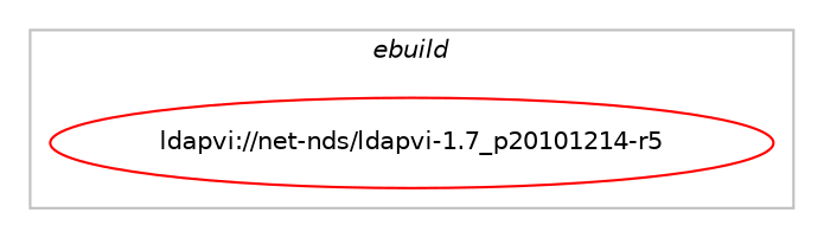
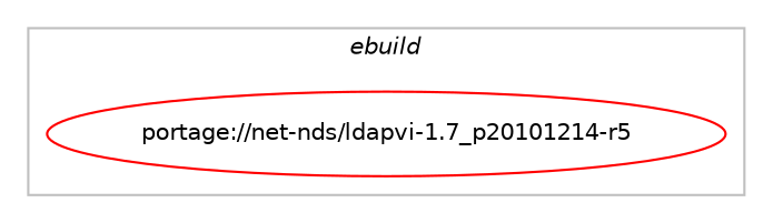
  digraph {
    compound=true
    concentrate=true
    fontname=Helvetica
    fontsize=10
    newrank=true
    rankdir=LR
    ranksep=1.5
-   n1 [color=red fontname=Helvetica fontsize=10 label="ldapvi://net-nds/ldapvi-1.7_p20101214-r5" width=4]
+   n1 [color=red fontname=Helvetica fontsize=10 label="portage://net-nds/ldapvi-1.7_p20101214-r5" width=4]
    subgraph cluster_1 {
      color=gray
      label=<<i>ebuild</i>>
      n1
    }
    subgraph cluster_2 {
      color=gray
      label=<<i>dependencies</i>>
      subgraph cluster_3 {
        color=gray
        fillcolor="#eeeeee"
        label=<<i>compile</i>>
        style=filled
      }
      subgraph cluster_4 {
        color=gray
        fillcolor="#eeeeee"
        label=<<i>compile and run</i>>
        style=filled
      }
      subgraph cluster_5 {
        color=gray
        fillcolor="#eeeeee"
        label=<<i>run</i>>
        style=filled
      }
    }
    subgraph cluster_6 {
      color=gray
      label=<<i>candidates</i>>
      rank=same
    }
  }
